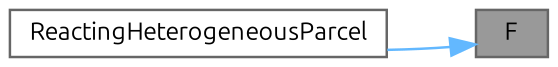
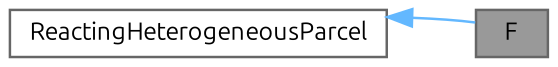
  digraph {
    rankdir=RL
    fontname=Ubuntu
    node [fontname=Ubuntu fontsize=10 shape=box style=filled]
    n1 [color=gray40 fillcolor=grey60 fontcolor=black height=0.2 label=F width=0.4]
    n2 [color=grey40 fillcolor=white height=0.2 label=ReactingHeterogeneousParcel width=0.4]
-   n1 -> n2 [color=steelblue1 dir=back fontname=Ubuntu fontsize=10 labelfontname=Helvetica labelfontsize=10 style=solid]
+   n2 -> n1 [color=steelblue1 dir=back fontname=Ubuntu fontsize=10 labelfontname=Helvetica labelfontsize=10 style=solid]
  }
